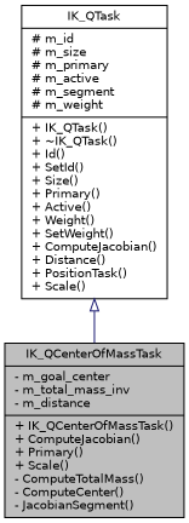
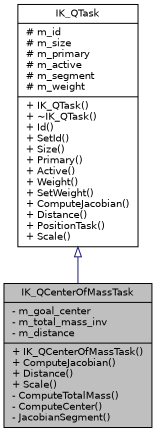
  digraph {
    node [color=black fontname=Helvetica fontsize=10 shape=record style=filled]
-   n1 [fillcolor=grey75 fontcolor=black height=0.2 label="{IK_QCenterOfMassTask\n|- m_goal_center\l- m_total_mass_inv\l- m_distance\l|+ IK_QCenterOfMassTask()\l+ ComputeJacobian()\l+ Primary()\l+ Scale()\l- ComputeTotalMass()\l- ComputeCenter()\l- JacobianSegment()\l}" width=0.4]
+   n1 [fillcolor=grey75 fontcolor=black height=0.2 label="{IK_QCenterOfMassTask\n|- m_goal_center\l- m_total_mass_inv\l- m_distance\l|+ IK_QCenterOfMassTask()\l+ ComputeJacobian()\l+ Distance()\l+ Scale()\l- ComputeTotalMass()\l- ComputeCenter()\l- JacobianSegment()\l}" width=0.4]
    n2 [fillcolor=white height=0.2 label="{IK_QTask\n|# m_id\l# m_size\l# m_primary\l# m_active\l# m_segment\l# m_weight\l|+ IK_QTask()\l+ ~IK_QTask()\l+ Id()\l+ SetId()\l+ Size()\l+ Primary()\l+ Active()\l+ Weight()\l+ SetWeight()\l+ ComputeJacobian()\l+ Distance()\l+ PositionTask()\l+ Scale()\l}" width=0.4]
    n2 -> n1 [arrowtail=empty color=midnightblue dir=back fontname=Helvetica fontsize=10 labelfontname=Helvetica labelfontsize=10 style=solid]
  }
